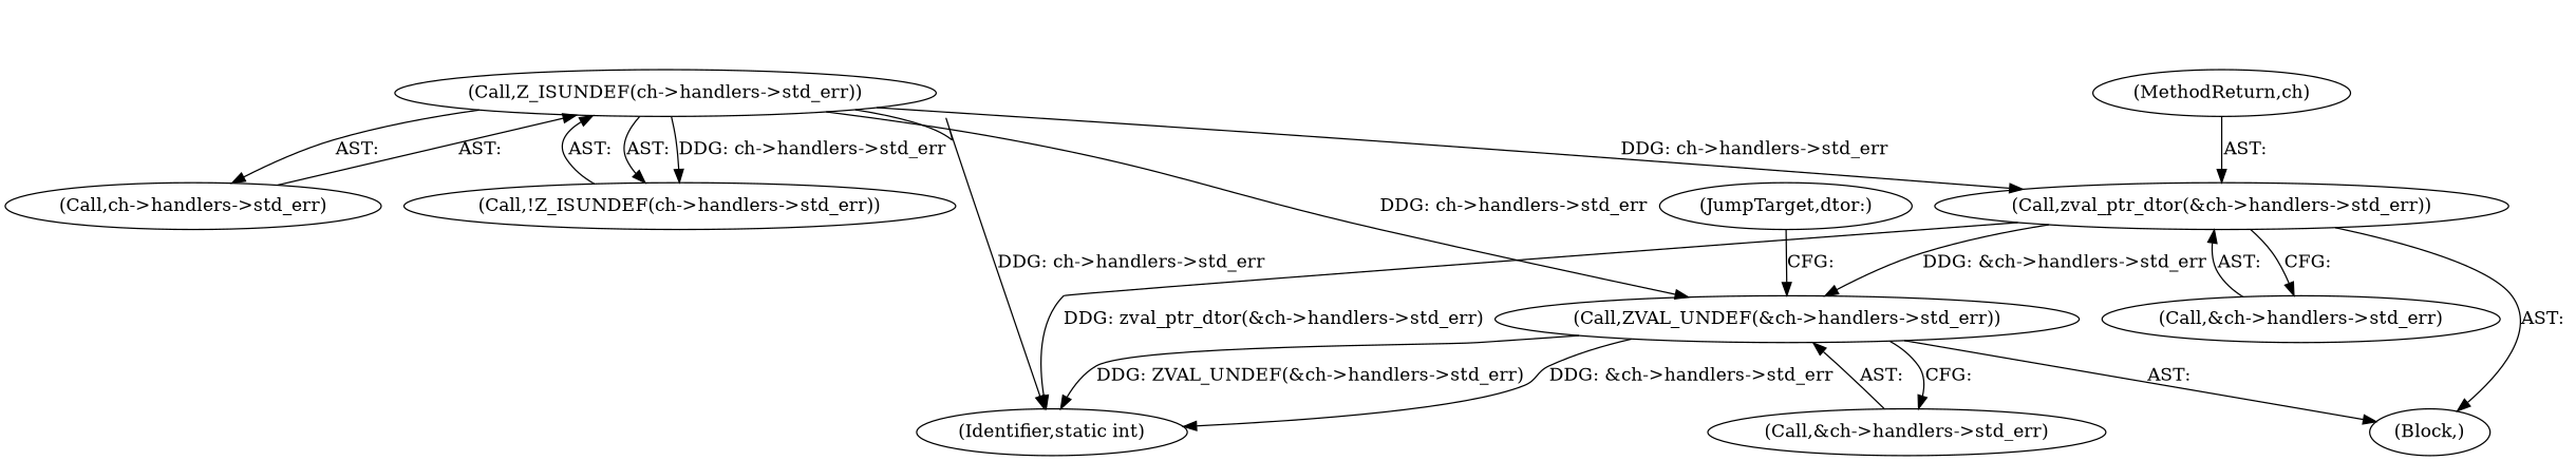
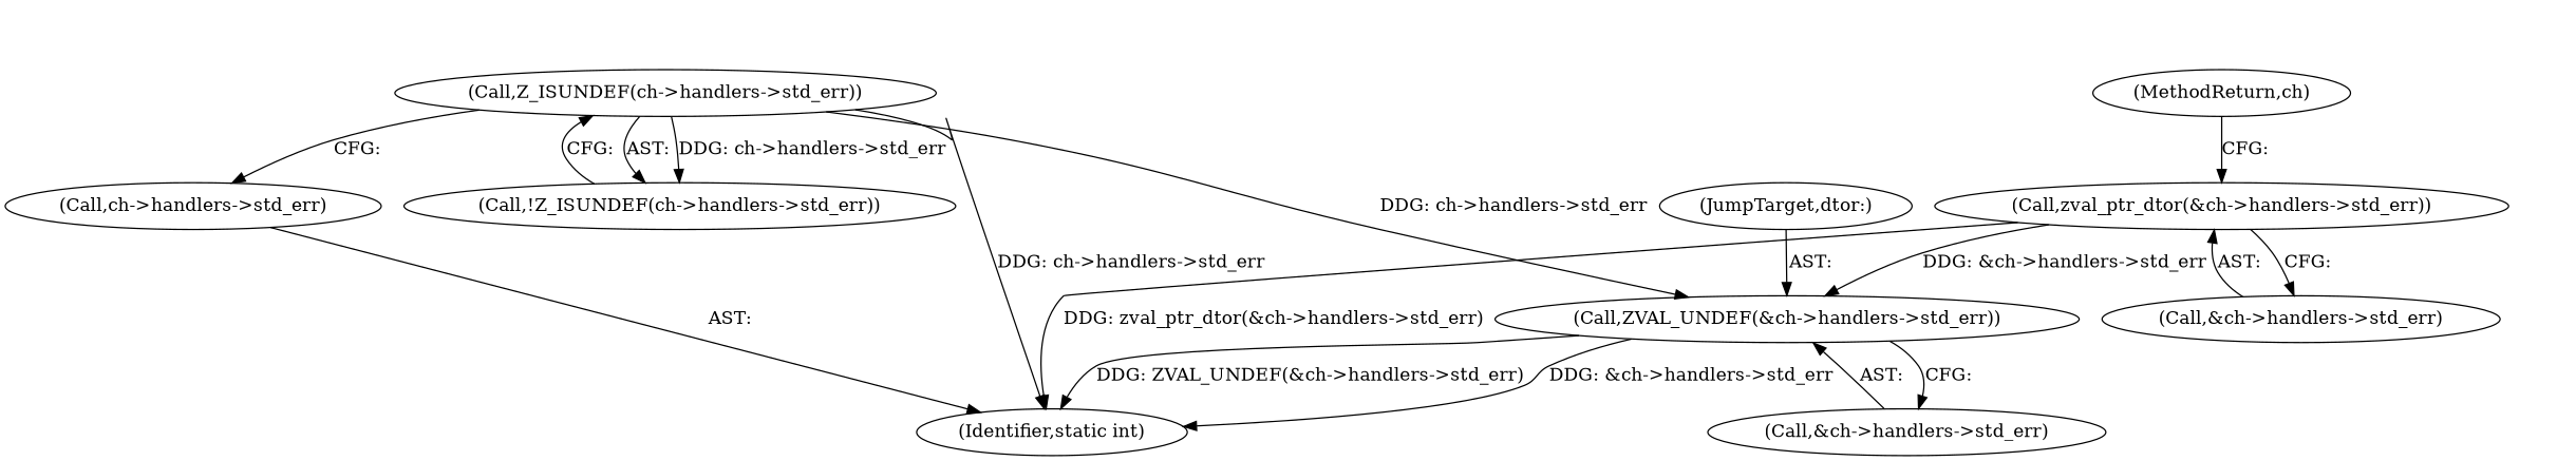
  digraph {
    n1 [label="(Call,zval_ptr_dtor(&ch->handlers->std_err))"]
    n2 [label="(Call,ZVAL_UNDEF(&ch->handlers->std_err))"]
-   n3 [label="(Block,)"]
    n4 [label="(Call,&ch->handlers->std_err)"]
    n5 [label="(Identifier,static int)"]
    n6 [label="(Call,&ch->handlers->std_err)"]
    n7 [label="(Call,Z_ISUNDEF(ch->handlers->std_err))"]
    n8 [label="(Call,!Z_ISUNDEF(ch->handlers->std_err))"]
    n9 [label="(Call,ch->handlers->std_err)"]
    n10 [label="(MethodReturn,ch)"]
    n11 [label="(JumpTarget,dtor:)"]
    n1 -> n2 [label="DDG: &ch->handlers->std_err"]
-   n1 -> n3 [label="AST: "]
    n1 -> n4 [label="CFG: "]
    n1 -> n5 [label="DDG: zval_ptr_dtor(&ch->handlers->std_err)"]
-   n2 -> n3 [label="AST: "]
    n2 -> n5 [label="DDG: ZVAL_UNDEF(&ch->handlers->std_err)"]
    n2 -> n5 [label="DDG: &ch->handlers->std_err"]
    n2 -> n6 [label="CFG: "]
    n4 -> n1 [label="AST: "]
    n6 -> n2 [label="AST: "]
-   n7 -> n1 [label="DDG: ch->handlers->std_err"]
    n7 -> n2 [label="DDG: ch->handlers->std_err"]
    n7 -> n5 [label="DDG: ch->handlers->std_err"]
    n7 -> n8 [label="AST: "]
    n7 -> n8 [label="DDG: ch->handlers->std_err"]
-   n7 -> n9 [label="AST: "]
-   n8 -> n7 [label="AST: "]
-   n9 -> n7 [label="AST: "]
-   n10 -> n1 [label="AST: "]
-   n11 -> n2 [label="CFG: "]
+   n7 -> n9 [label="CFG: "]
+   n8 -> n7 [label="CFG: "]
+   n9 -> n5 [label="AST: "]
+   n10 -> n1 [label="CFG: "]
+   n11 -> n2 [label="AST: "]
  }
